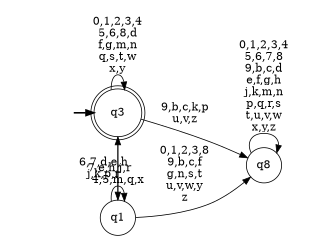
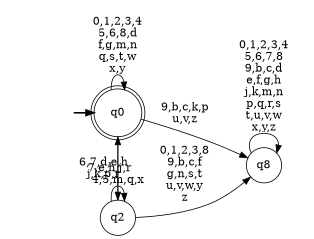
  digraph {
    rankdir=LR
    node [shape=circle style=filled color=black fillcolor=white]
    __start0 [height=0 shape=none style=invis width=0 color="" fillcolor=""]
-   n2 [label=q3 shape=doublecircle style="rounded,filled"]
-   n3 [label=q1]
+   n2 [label=q0 shape=doublecircle style="rounded,filled"]
+   n3 [label=q2]
    n4 [label=q8]
    subgraph cluster_1 {
      nodesep=0.15
      ranksep=0.15
      style=invis
      __start0
      n2
    }
    __start0 -> n2 [penwidth=2]
    n2 -> n2 [label="0,1,2,3,4\n5,6,8,d\nf,g,m,n\nq,s,t,w\nx,y"]
    n2 -> n3 [label="7,e,h,j,r"]
    n2 -> n4 [label="9,b,c,k,p\nu,v,z"]
    n3 -> n2 [label="6,7,d,e,h\nj,k,p,r"]
    n3 -> n3 [label="4,5,m,q,x"]
    n3 -> n4 [label="0,1,2,3,8\n9,b,c,f\ng,n,s,t\nu,v,w,y\nz"]
    n4 -> n4 [label="0,1,2,3,4\n5,6,7,8\n9,b,c,d\ne,f,g,h\nj,k,m,n\np,q,r,s\nt,u,v,w\nx,y,z"]
  }
